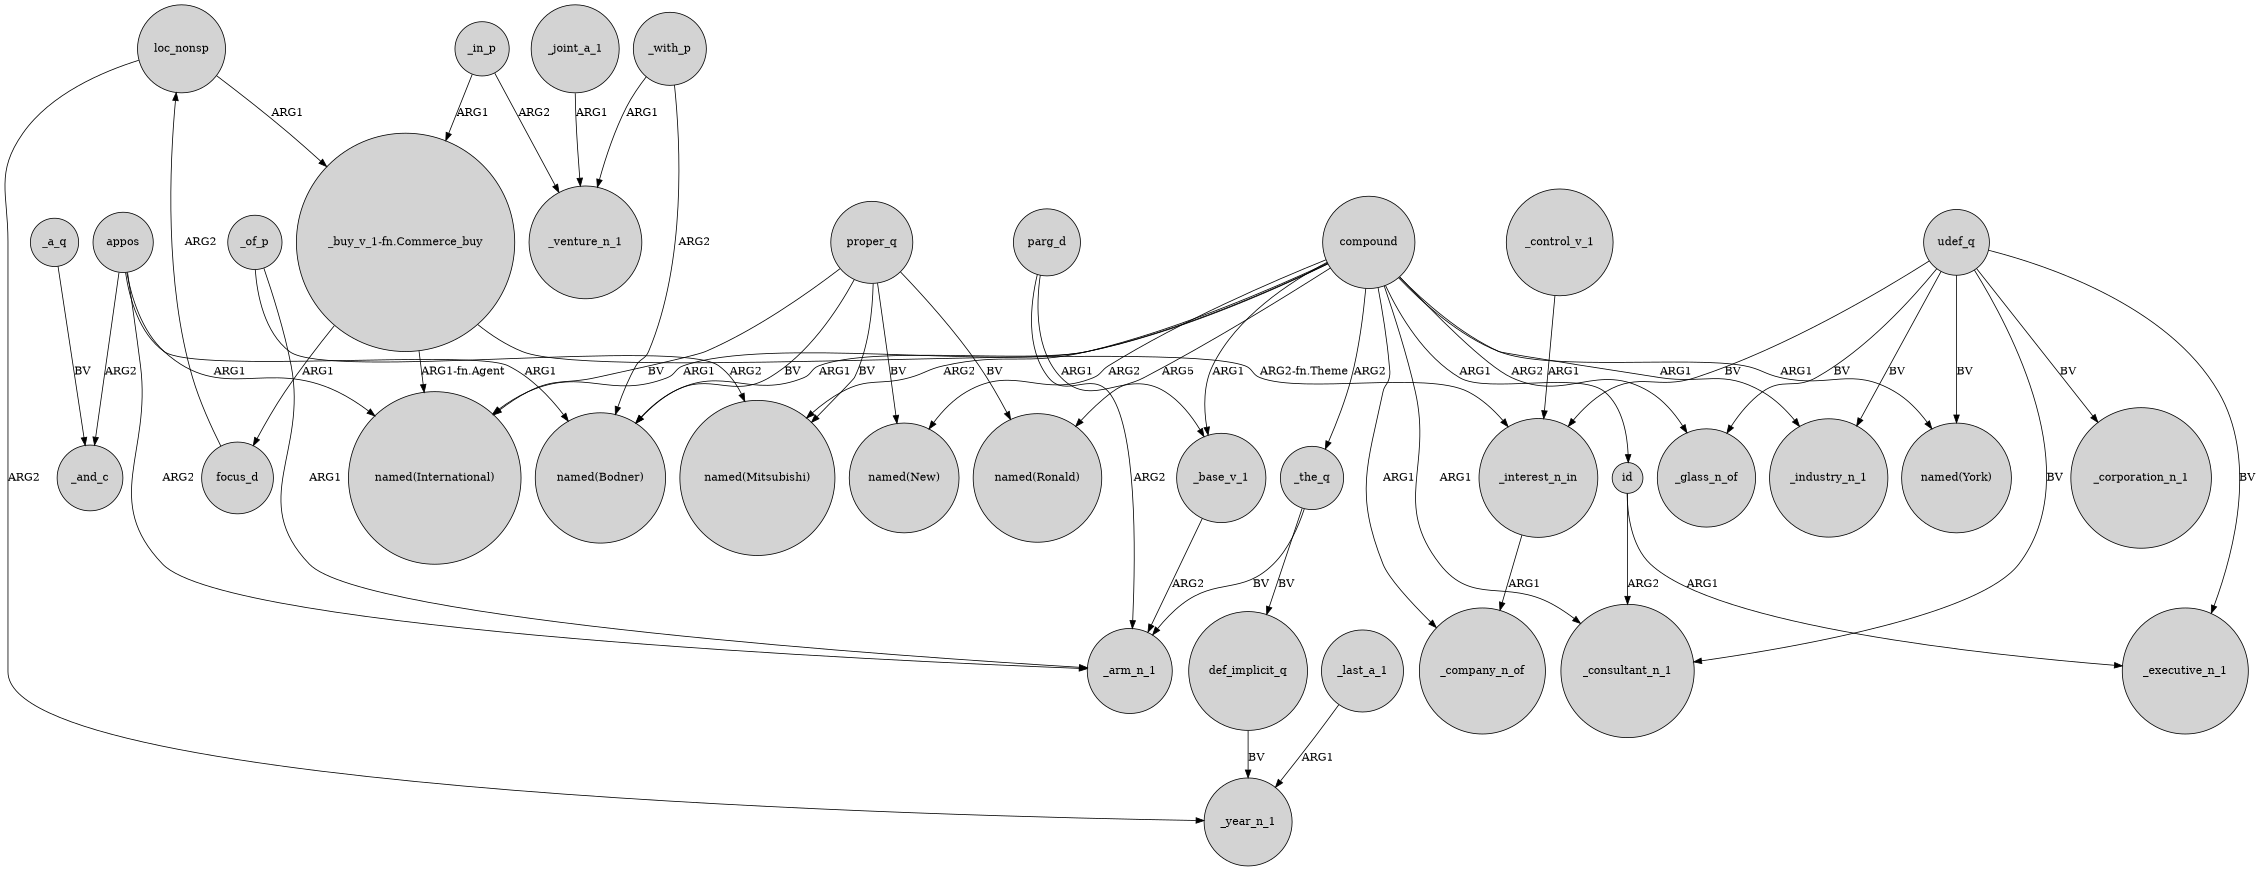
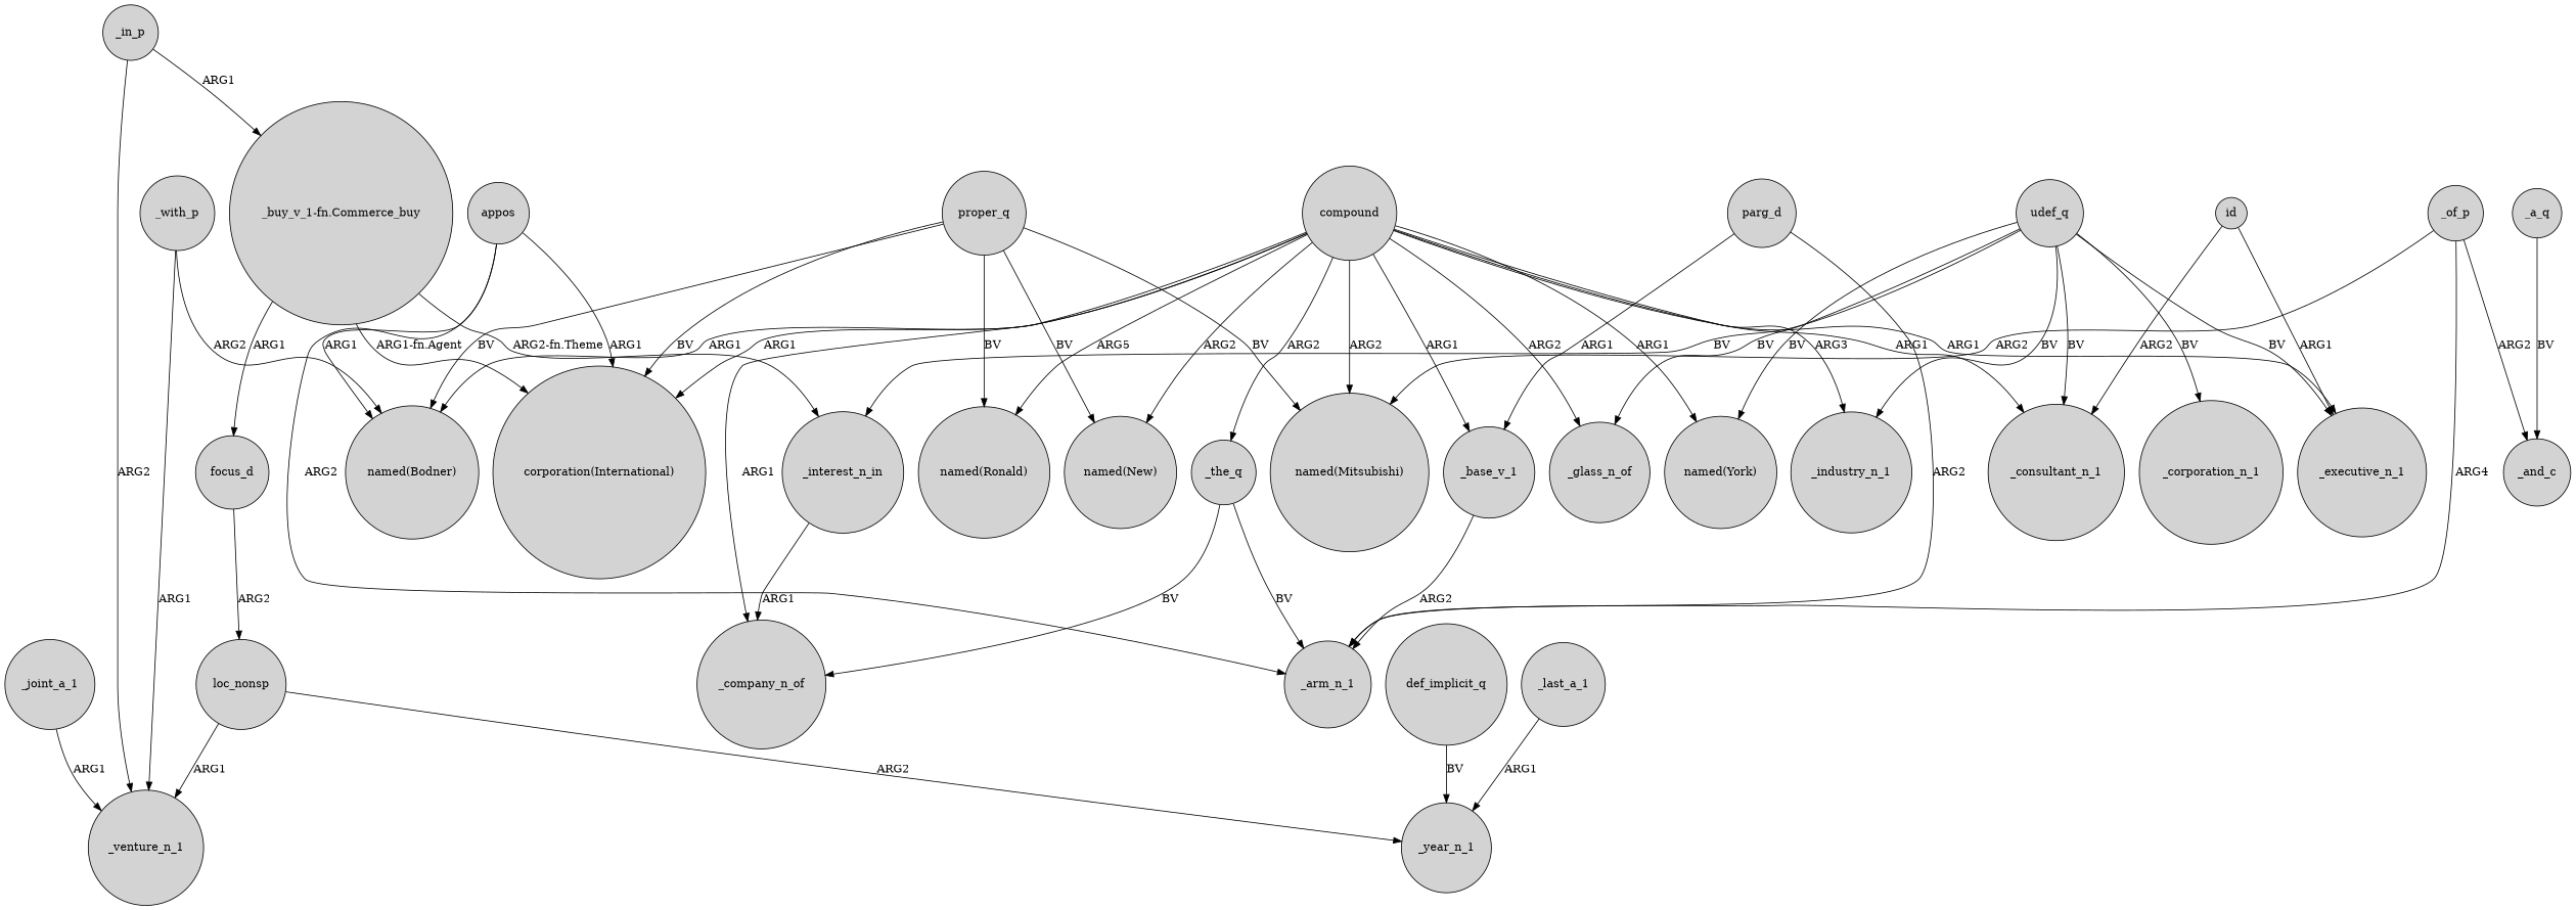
  digraph {
    node [shape=circle style=filled]
    compound
-   "named(International)"
+   "named(International)" [label="corporation(International)"]
    "named(New)"
    _executive_n_1
    "named(Mitsubishi)"
    _glass_n_of
    "named(Ronald)"
    _company_n_of
    _base_v_1
    _industry_n_1
    "named(Bodner)"
    _consultant_n_1
    "named(York)"
    _the_q
    _arm_n_1
    _joint_a_1
    _venture_n_1
    appos
    _and_c
    focus_d
    loc_nonsp
    "_buy_v_1-fn.Commerce_buy"
    _year_n_1
    _interest_n_in
    def_implicit_q
    udef_q
    _corporation_n_1
    _in_p
    proper_q
    _of_p
    parg_d
    _a_q
    _with_p
    _last_a_1
-   _control_v_1
    id
    compound -> "named(International)" [label=ARG1]
    compound -> "named(New)" [label=ARG2]
-   compound -> id [label=ARG1]
+   compound -> _executive_n_1 [label=ARG1]
    compound -> "named(Mitsubishi)" [label=ARG2]
    compound -> _glass_n_of [label=ARG2]
    compound -> "named(Ronald)" [label=ARG5]
    compound -> _company_n_of [label=ARG1]
    compound -> _base_v_1 [label=ARG1]
-   compound -> _industry_n_1 [label=ARG1]
+   compound -> _industry_n_1 [label=ARG3]
    compound -> "named(Bodner)" [label=ARG1]
    compound -> _consultant_n_1 [label=ARG1]
    compound -> "named(York)" [label=ARG1]
    compound -> _the_q [label=ARG2]
    _base_v_1 -> _arm_n_1 [label=ARG2]
-   _the_q -> def_implicit_q [label=BV]
+   _the_q -> _company_n_of [label=BV]
    _the_q -> _arm_n_1 [label=BV]
    _joint_a_1 -> _venture_n_1 [label=ARG1]
    appos -> "named(International)" [label=ARG1]
    appos -> "named(Bodner)" [label=ARG1]
    appos -> _arm_n_1 [label=ARG2]
-   appos -> _and_c [label=ARG2]
+   _of_p -> _and_c [label=ARG2]
    focus_d -> loc_nonsp [label=ARG2]
-   loc_nonsp -> "_buy_v_1-fn.Commerce_buy" [label=ARG1]
+   loc_nonsp -> _venture_n_1 [label=ARG1]
    loc_nonsp -> _year_n_1 [label=ARG2]
    "_buy_v_1-fn.Commerce_buy" -> "named(International)" [label="ARG1-fn.Agent"]
    "_buy_v_1-fn.Commerce_buy" -> focus_d [label=ARG1]
    "_buy_v_1-fn.Commerce_buy" -> _interest_n_in [label="ARG2-fn.Theme"]
    _interest_n_in -> _company_n_of [label=ARG1]
    def_implicit_q -> _year_n_1 [label=BV]
    udef_q -> _executive_n_1 [label=BV]
    udef_q -> _glass_n_of [label=BV]
    udef_q -> _industry_n_1 [label=BV]
    udef_q -> _consultant_n_1 [label=BV]
    udef_q -> "named(York)" [label=BV]
    udef_q -> _interest_n_in [label=BV]
    udef_q -> _corporation_n_1 [label=BV]
    _in_p -> _venture_n_1 [label=ARG2]
    _in_p -> "_buy_v_1-fn.Commerce_buy" [label=ARG1]
    proper_q -> "named(International)" [label=BV]
    proper_q -> "named(New)" [label=BV]
    proper_q -> "named(Mitsubishi)" [label=BV]
    proper_q -> "named(Ronald)" [label=BV]
    proper_q -> "named(Bodner)" [label=BV]
    _of_p -> "named(Mitsubishi)" [label=ARG2]
-   _of_p -> _arm_n_1 [label=ARG1]
+   _of_p -> _arm_n_1 [label=ARG4]
    parg_d -> _base_v_1 [label=ARG1]
    parg_d -> _arm_n_1 [label=ARG2]
    _a_q -> _and_c [label=BV]
    _with_p -> "named(Bodner)" [label=ARG2]
    _with_p -> _venture_n_1 [label=ARG1]
    _last_a_1 -> _year_n_1 [label=ARG1]
-   _control_v_1 -> _interest_n_in [label=ARG1]
    id -> _executive_n_1 [label=ARG1]
    id -> _consultant_n_1 [label=ARG2]
  }
